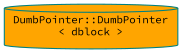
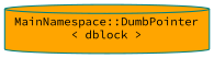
  digraph {
    rankdir=LR
    fontname="Source Code Pro"
-   n1 [color=teal fillcolor=orange fontname="Source Code Pro" fontsize=10 height=0.2 label="DumbPointer::DumbPointer\l\< dblock \>" shape=cylinder style=filled width=0.4]
+   n1 [color=teal fillcolor=orange fontname="Source Code Pro" fontsize=10 height=0.2 label="MainNamespace::DumbPointer\l\< dblock \>" shape=cylinder style=filled width=0.4]
  }
